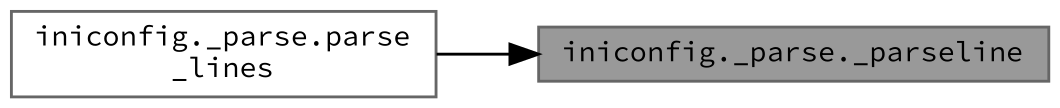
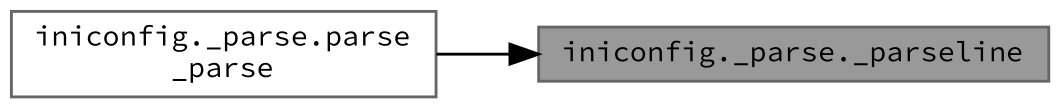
  digraph {
    rankdir=RL
    fontname="Source Code Pro"
    node [fontname="Source Code Pro" fontsize=10 shape=box style=filled]
    n1 [color=gray40 fillcolor=grey60 fontcolor=black height=0.2 label="iniconfig._parse._parseline" width=0.4]
-   n2 [color=grey40 fillcolor=white height=0.2 label="iniconfig._parse.parse\l_lines" width=0.4]
+   n2 [color=grey40 fillcolor=white height=0.2 label="iniconfig._parse.parse\l_parse" width=0.4]
    n1 -> n2 [color=black dir=back fontname="Source Code Pro" fontsize=10 labelfontname=Helvetica labelfontsize=10 style=solid]
  }
